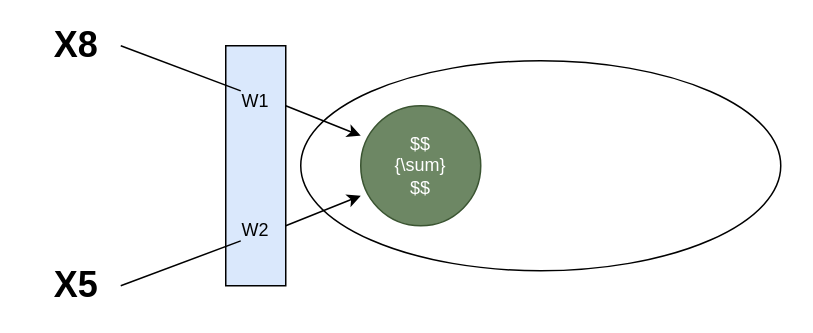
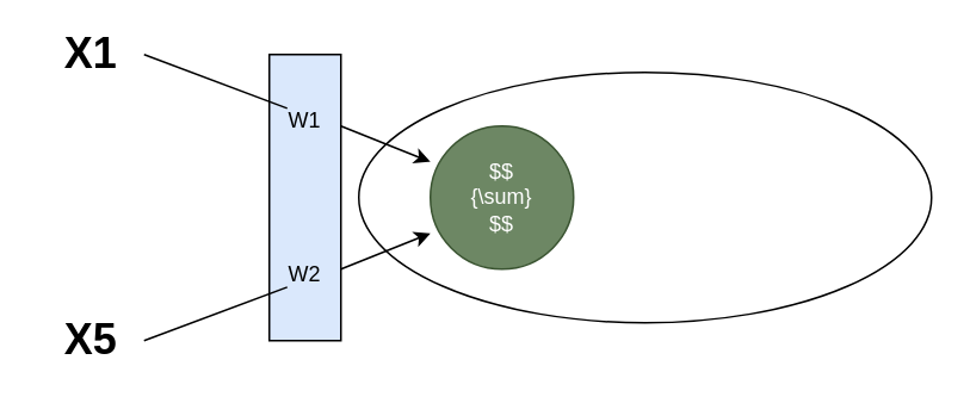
  <mxCell id="0" />
  <mxCell id="1" parent="0" />
  <mxCell id="2" value="W1&lt;br&gt;&lt;br&gt;&lt;br&gt;&lt;br&gt;&lt;br&gt;&lt;br&gt;W2" style="rounded=0;whiteSpace=wrap;html=1;fillColor=#dae8fc;" parent="1" vertex="1"><mxGeometry x="150" y="30" width="40" height="160" as="geometry" /></mxCell>
  <mxCell id="3" value="" style="endArrow=none;html=1;entryX=0.25;entryY=0.188;entryDx=0;entryDy=0;entryPerimeter=0;" parent="1" target="2" edge="1"><mxGeometry width="50" height="50" relative="1" as="geometry"><mxPoint x="80" y="30" as="sourcePoint" /><mxPoint x="230" y="70" as="targetPoint" /></mxGeometry></mxCell>
  <mxCell id="4" value="" style="endArrow=none;html=1;entryX=0.25;entryY=0.813;entryDx=0;entryDy=0;entryPerimeter=0;" parent="1" target="2" edge="1"><mxGeometry width="50" height="50" relative="1" as="geometry"><mxPoint x="80" y="190" as="sourcePoint" /><mxPoint x="210" y="80" as="targetPoint" /></mxGeometry></mxCell>
- <mxCell id="5" value="X8" style="text;strokeColor=none;fillColor=none;html=1;fontSize=24;fontStyle=1;verticalAlign=middle;align=center;" parent="1" vertex="1"><mxGeometry x="20" y="20" width="60" height="20" as="geometry" /></mxCell>
+ <mxCell id="5" value="X1" style="text;strokeColor=none;fillColor=none;html=1;fontSize=24;fontStyle=1;verticalAlign=middle;align=center;" parent="1" vertex="1"><mxGeometry x="20" y="20" width="60" height="20" as="geometry" /></mxCell>
  <mxCell id="6" value="X5" style="text;strokeColor=none;fillColor=none;html=1;fontSize=24;fontStyle=1;verticalAlign=middle;align=center;" parent="1" vertex="1"><mxGeometry x="20" y="180" width="60" height="20" as="geometry" /></mxCell>
  <mxCell id="7" value="" style="ellipse;whiteSpace=wrap;html=1;" parent="1" vertex="1"><mxGeometry x="200" y="40" width="320" height="140" as="geometry" /></mxCell>
  <mxCell id="8" value="" style="endArrow=classic;html=1;exitX=1;exitY=0.25;exitDx=0;exitDy=0;" parent="1" source="2" edge="1"><mxGeometry width="50" height="50" relative="1" as="geometry"><mxPoint x="240" y="170" as="sourcePoint" /><mxPoint x="240" y="90" as="targetPoint" /></mxGeometry></mxCell>
  <mxCell id="9" value="" style="endArrow=classic;html=1;exitX=1;exitY=0.75;exitDx=0;exitDy=0;" parent="1" source="2" edge="1"><mxGeometry width="50" height="50" relative="1" as="geometry"><mxPoint x="200" y="80" as="sourcePoint" /><mxPoint x="240" y="130" as="targetPoint" /></mxGeometry></mxCell>
  <mxCell id="10" value="$$&lt;br&gt;{\sum}&lt;br&gt;$$" style="ellipse;whiteSpace=wrap;html=1;aspect=fixed;fillColor=#6d8764;fontColor=#ffffff;strokeColor=#3A5431;" parent="1" vertex="1"><mxGeometry x="240" y="70" width="80" height="80" as="geometry" /></mxCell>
